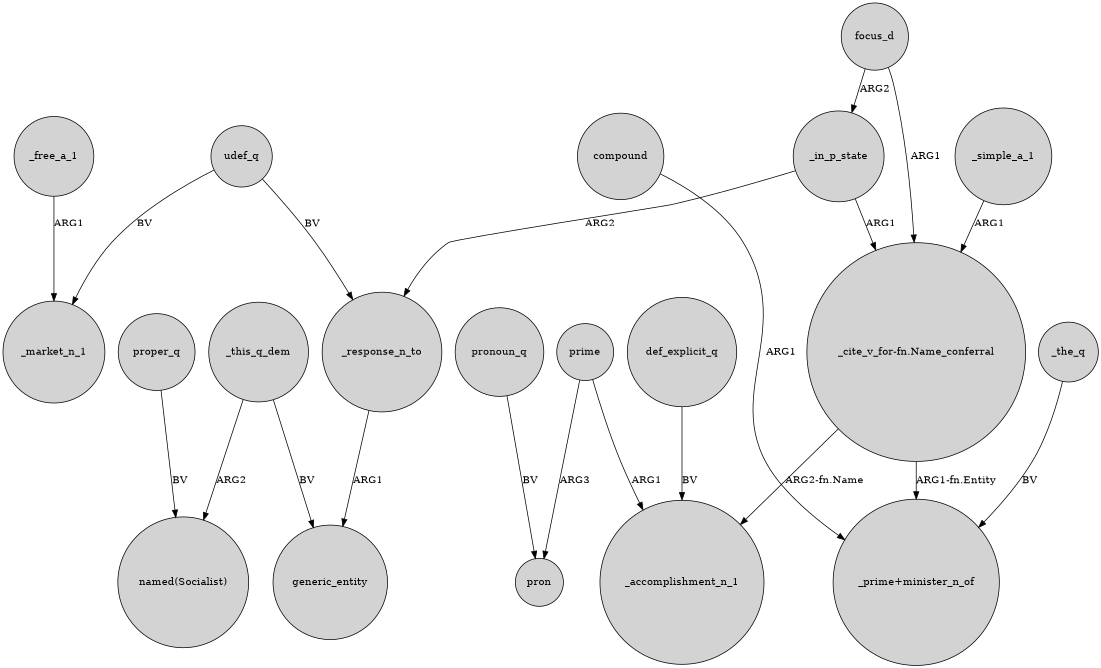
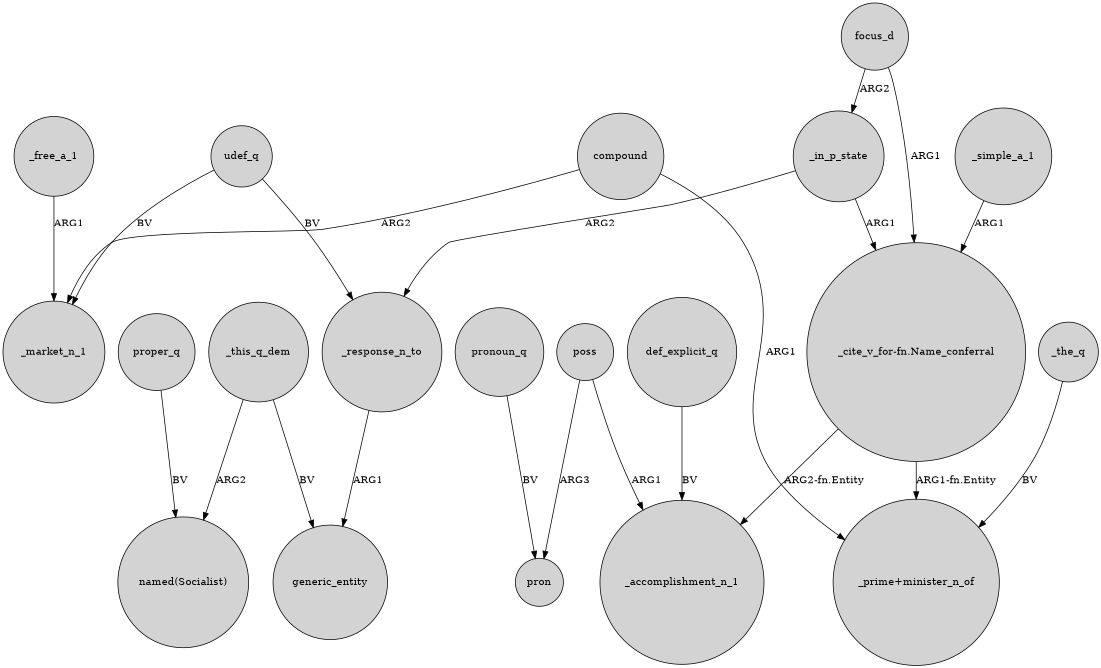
  digraph {
    node [shape=circle style=filled]
    _free_a_1
    _market_n_1
    udef_q
    _response_n_to
    generic_entity
    _simple_a_1
    "_cite_v_for-fn.Name_conferral"
    _accomplishment_n_1
    "_prime+minister_n_of"
    focus_d
    _in_p_state
    compound
    proper_q
    "named(Socialist)"
    pronoun_q
    pron
-   poss [label=prime]
+   poss
    _this_q_dem
    _the_q
    def_explicit_q
    _free_a_1 -> _market_n_1 [label=ARG1]
    udef_q -> _market_n_1 [label=BV]
    udef_q -> _response_n_to [label=BV]
    _response_n_to -> generic_entity [label=ARG1]
    _simple_a_1 -> "_cite_v_for-fn.Name_conferral" [label=ARG1]
-   "_cite_v_for-fn.Name_conferral" -> _accomplishment_n_1 [label="ARG2-fn.Name"]
+   "_cite_v_for-fn.Name_conferral" -> _accomplishment_n_1 [label="ARG2-fn.Entity"]
    "_cite_v_for-fn.Name_conferral" -> "_prime+minister_n_of" [label="ARG1-fn.Entity"]
    focus_d -> "_cite_v_for-fn.Name_conferral" [label=ARG1]
    focus_d -> _in_p_state [label=ARG2]
    _in_p_state -> _response_n_to [label=ARG2]
    _in_p_state -> "_cite_v_for-fn.Name_conferral" [label=ARG1]
+   compound -> _market_n_1 [label=ARG2]
    compound -> "_prime+minister_n_of" [label=ARG1]
    proper_q -> "named(Socialist)" [label=BV]
    pronoun_q -> pron [label=BV]
    poss -> _accomplishment_n_1 [label=ARG1]
    poss -> pron [label=ARG3]
    _this_q_dem -> generic_entity [label=BV]
    _this_q_dem -> "named(Socialist)" [label=ARG2]
    _the_q -> "_prime+minister_n_of" [label=BV]
    def_explicit_q -> _accomplishment_n_1 [label=BV]
  }
